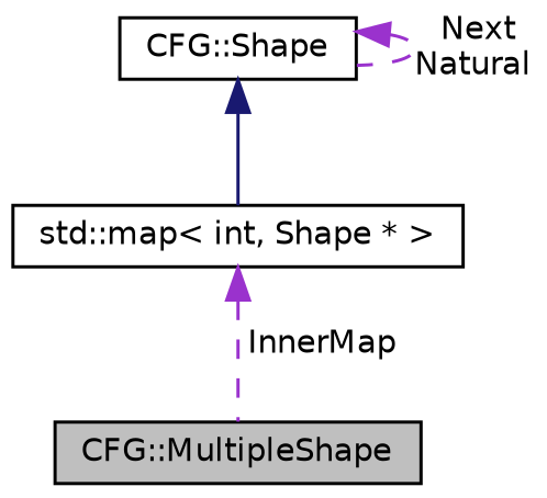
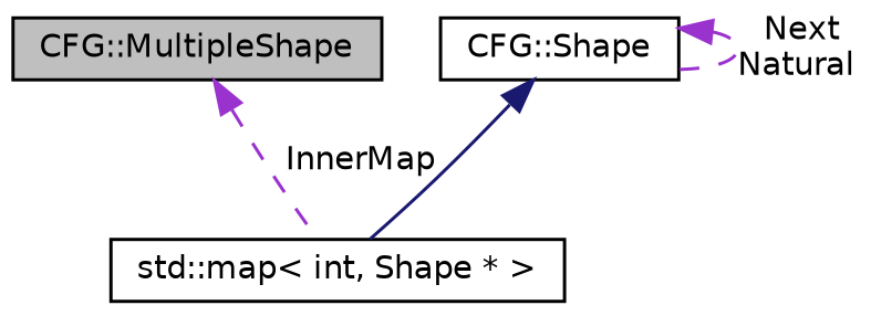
  digraph {
    node [color=black fillcolor=white fontname=Helvetica fontsize=10 shape=record style=filled]
    edge [color=darkorchid3 dir=back fontname=Helvetica fontsize=10 labelfontname=Helvetica labelfontsize=10 style=dashed]
    n1 [fillcolor=grey75 fontcolor=black height=0.2 label="CFG::MultipleShape" width=0.4]
    n2 [height=0.2 label="CFG::Shape" width=0.4]
    n3 [height=0.2 label="std::map\< int, Shape * \>" width=0.4]
    n2 -> n2 [label=" Next\nNatural"]
    n2 -> n3 [color=midnightblue style=solid]
-   n3 -> n1 [label=" InnerMap"]
+   n1 -> n3 [label=" InnerMap"]
  }
